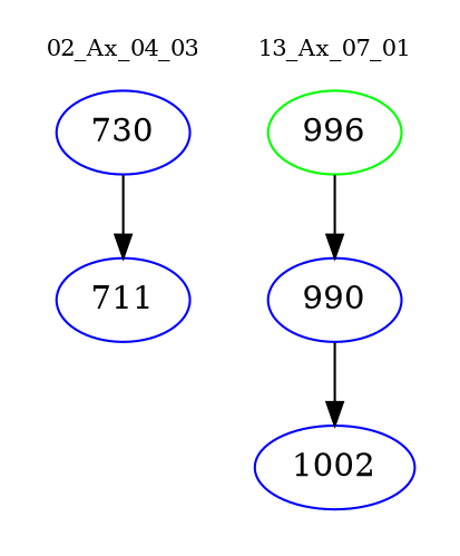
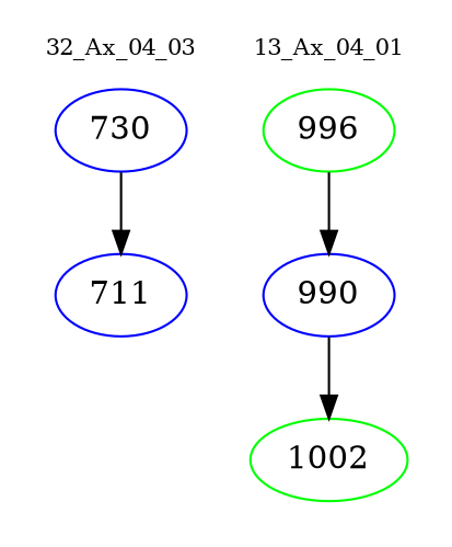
  digraph {
    node [color=blue]
    edge [color=black]
    n1 [label=730]
    n2 [label=711]
    n3 [color=green label=996]
    n4 [label=990]
-   n5 [label=1002]
+   n5 [color=green label=1002]
    subgraph cluster_1 {
      color=white
      fontsize=10
-     label="02_Ax_04_03"
+     label="32_Ax_04_03"
      n1
      n2
    }
    subgraph cluster_2 {
      color=white
      fontsize=10
-     label="13_Ax_07_01"
+     label="13_Ax_04_01"
      n3
      n4
      n5
    }
    n1 -> n2
    n3 -> n4
    n4 -> n5
  }
